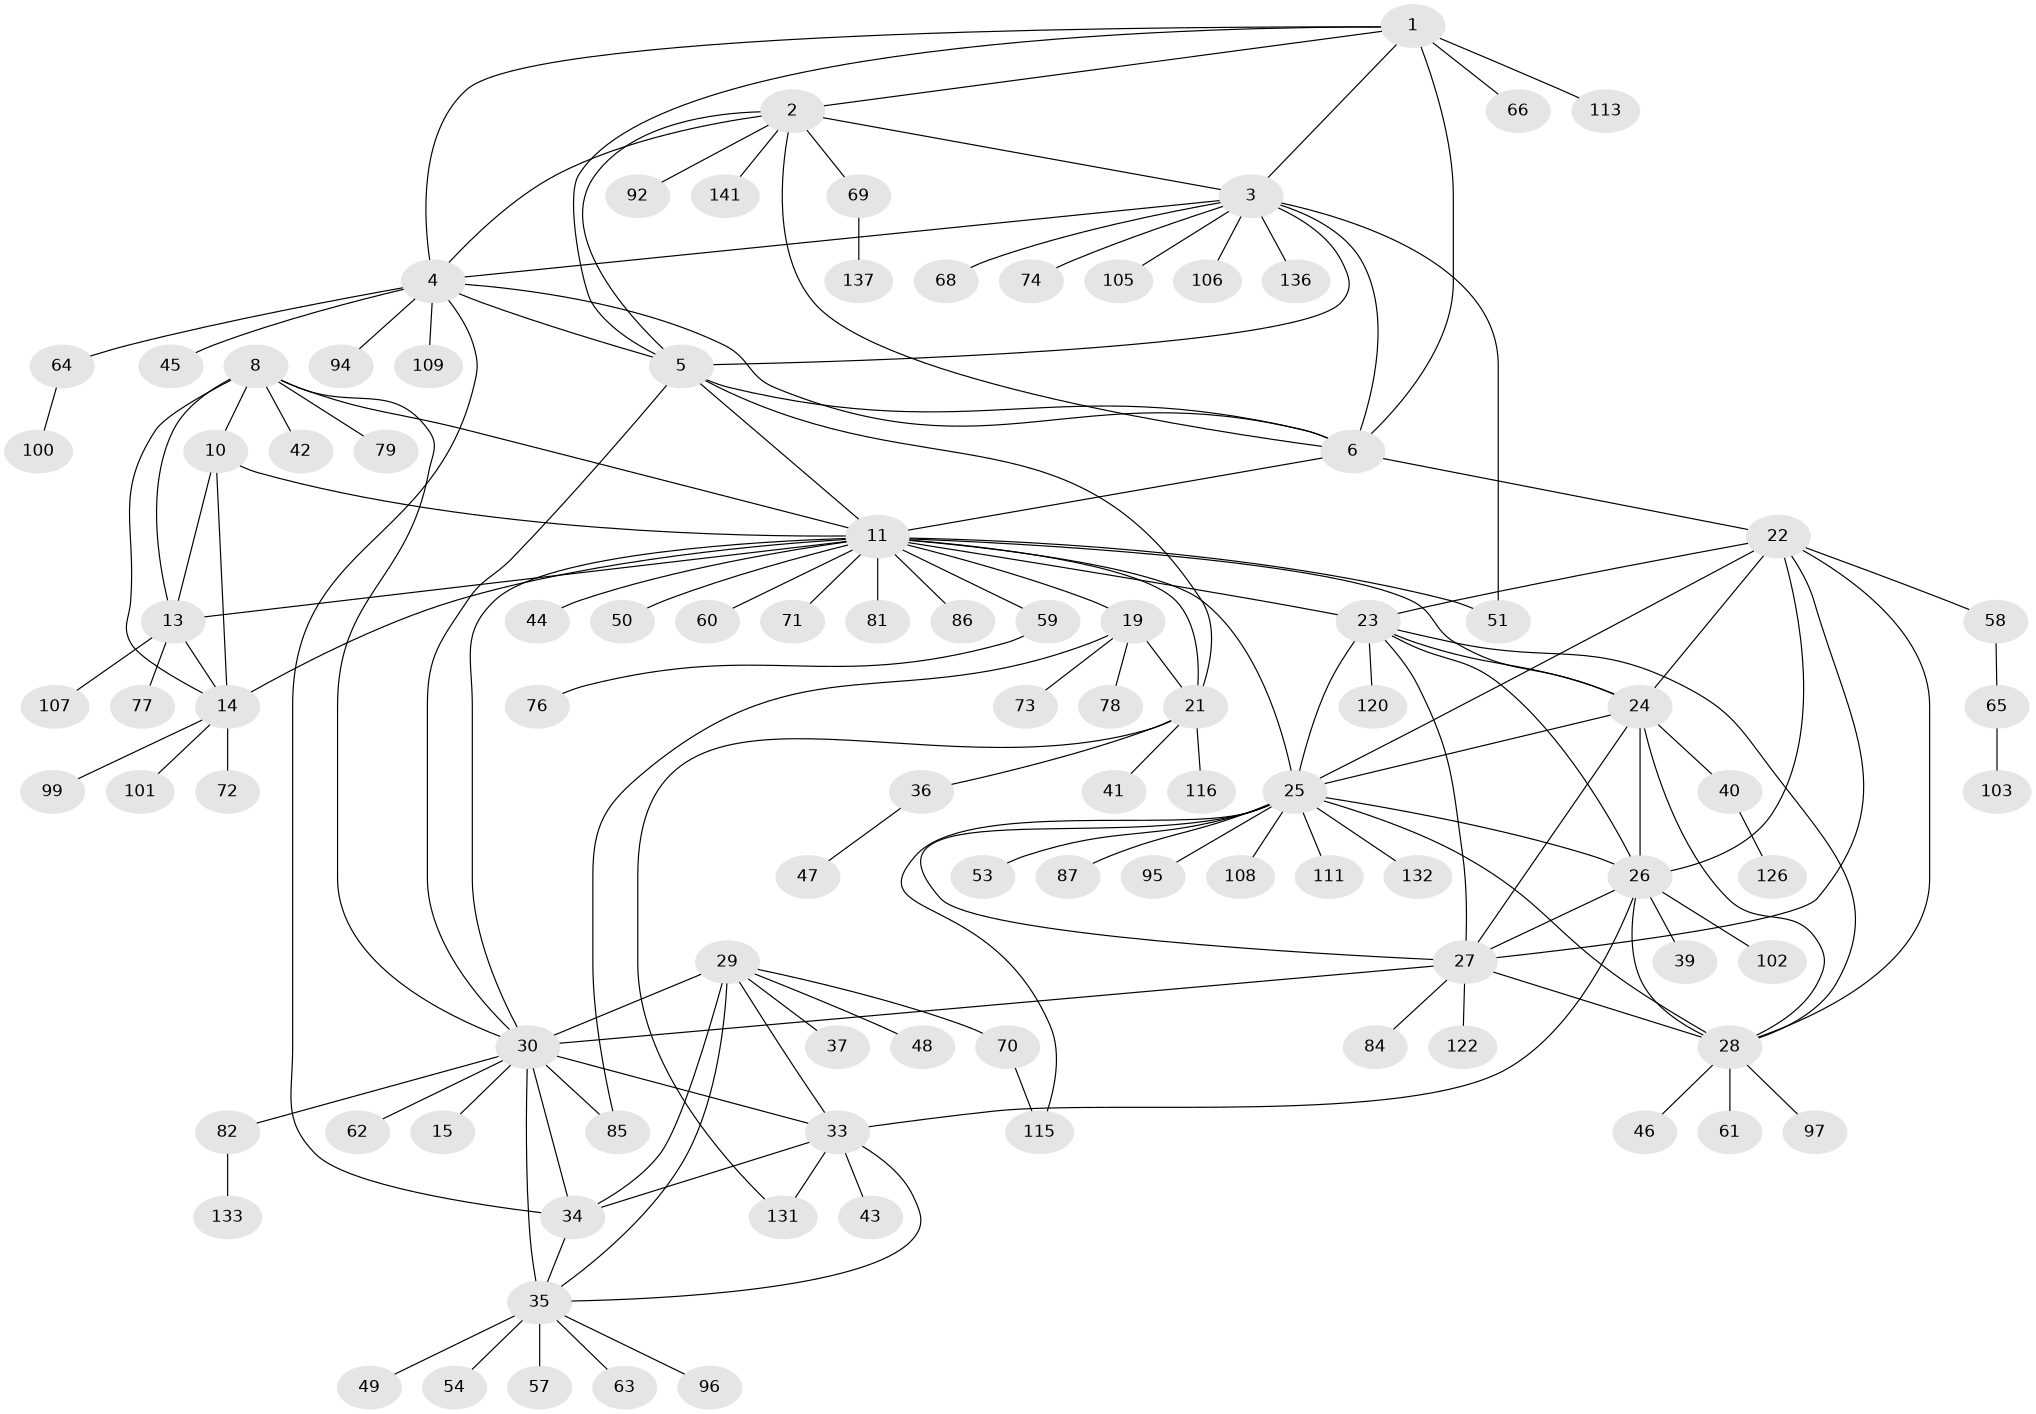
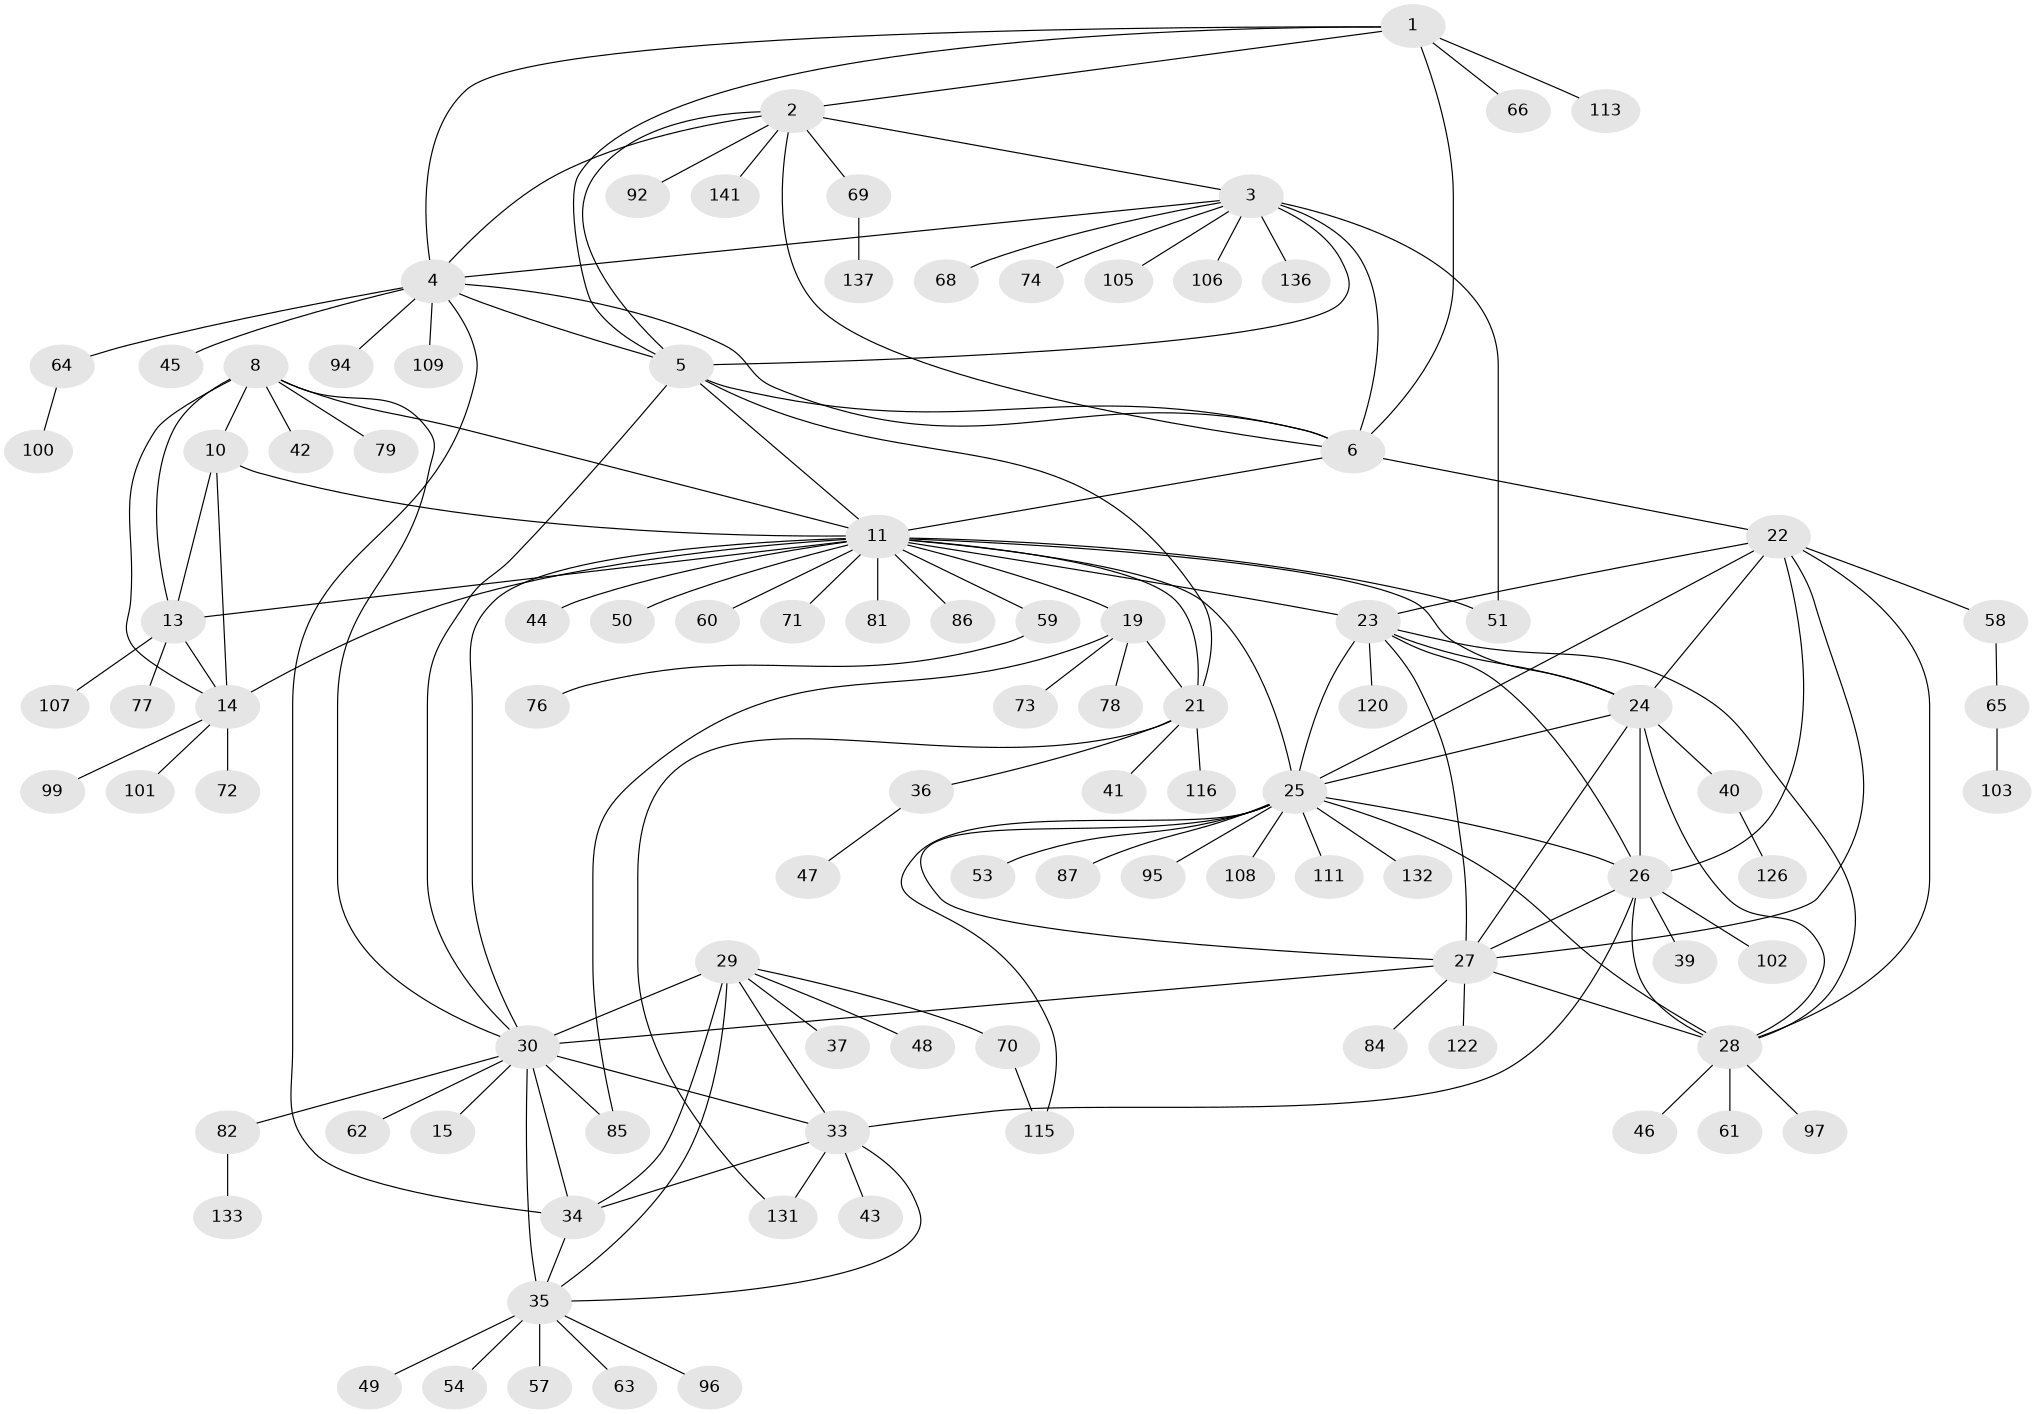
  graph {
    fontname="DejaVu Sans"
    node [color=gray90 fontname="DejaVu Sans" style=filled]
    edge [fontname="DejaVu Sans"]
    1
    2
    3
    4
    5
    6 [super="+98+7"]
    66
    113
    69
    n10 [label=92]
    141
    51
    68
    74 [super="+124+89"]
    105
    106
    136
    34
    45
    64
    94
    109
    11 [super="+12+15+88+112"]
    21
    30 [super="+31+123"]
    22
    137
    35
    100
    13
    14
    19
    23
    24
    25 [super="+67"]
    44
    50
    59
    60
    71
    81
    86
    36
    41
    116
    131
    85
    33
    62
    n50 [label=15]
    82
    26 [super="+38"]
    27
    28
    58
    8 [super="+128+52+9"]
    10 [super="+83+110"]
    42
    79
    77
    107
    72
    99
    101
    73
    78
    120
    40
    53
    87
    95
    108
    111
    115
    132
    76
    47
    39
    102
    84
    122
    46
    61
    97
    65
    126
    43
    29 [super="+119+118+138"]
    37
    48
    70
    49
    54
    57
    63
    96
    133
    103
    1 -- 2
-   1 -- 3
    1 -- 4
    1 -- 5
    1 -- 6 [weight=2]
    1 -- 66
    1 -- 113
    2 -- 3
    2 -- 4
    2 -- 5
    2 -- 6 [weight=2]
    2 -- 69
    2 -- n10
    2 -- 141
    3 -- 4
    3 -- 5
    3 -- 6 [weight=2]
    3 -- 51
    3 -- 68
    3 -- 74
    3 -- 105
    3 -- 106
    3 -- 136
    4 -- 5
    4 -- 6 [weight=2]
    4 -- 34
    4 -- 45
    4 -- 64
    4 -- 94
    4 -- 109
    5 -- 6 [weight=2]
    5 -- 11
    5 -- 21
    5 -- 30
    6 -- 11
    6 -- 22
    69 -- 137
    34 -- 35
    64 -- 100
    11 -- 51
    11 -- 21 [weight=5]
    11 -- 30 [weight=2]
    11 -- 13 [weight=2]
    11 -- 14 [weight=2]
    11 -- 19 [weight=5]
    11 -- 23
    11 -- 24
    11 -- 25
    11 -- 44
    11 -- 50
    11 -- 59
    11 -- 60
    11 -- 71
    11 -- 81
    11 -- 86
    21 -- 36
    21 -- 41
    21 -- 116
    21 -- 131
    30 -- 34 [weight=3]
    30 -- 35 [weight=3]
    30 -- 85
    30 -- 33 [weight=3]
    30 -- 62
    30 -- n50
    30 -- 82
    22 -- 23
    22 -- 24
    22 -- 25
    22 -- 26
    22 -- 27
    22 -- 28
    22 -- 58
    35 -- 49
    35 -- 54
    35 -- 57
    35 -- 63
    35 -- 96
    13 -- 14
    13 -- 77
    13 -- 107
    14 -- 72
    14 -- 99
    14 -- 101
    19 -- 21
    19 -- 85
    19 -- 73
    19 -- 78
    23 -- 24
    23 -- 25
    23 -- 26
    23 -- 27
    23 -- 28
    23 -- 120
    24 -- 25
    24 -- 26
    24 -- 27
    24 -- 28
    24 -- 40
    25 -- 26
    25 -- 27
    25 -- 28
    25 -- 53
    25 -- 87
    25 -- 95
    25 -- 108
    25 -- 111
    25 -- 115
    25 -- 132
    59 -- 76
    36 -- 47
    33 -- 34
    33 -- 35
    33 -- 131
    33 -- 43
    82 -- 133
    26 -- 33
    26 -- 27
    26 -- 28
    26 -- 39
    26 -- 102
    27 -- 30
    27 -- 28
    27 -- 84
    27 -- 122
    28 -- 46
    28 -- 61
    28 -- 97
    58 -- 65
    8 -- 11 [weight=4]
    8 -- 30
    8 -- 13 [weight=2]
    8 -- 14 [weight=2]
    8 -- 10 [weight=2]
    8 -- 42
    8 -- 79
    10 -- 11 [weight=2]
    10 -- 13
    10 -- 14
    40 -- 126
    65 -- 103
    29 -- 34
    29 -- 30 [weight=3]
    29 -- 35
    29 -- 33
    29 -- 37
    29 -- 48
    29 -- 70
    70 -- 115
  }
